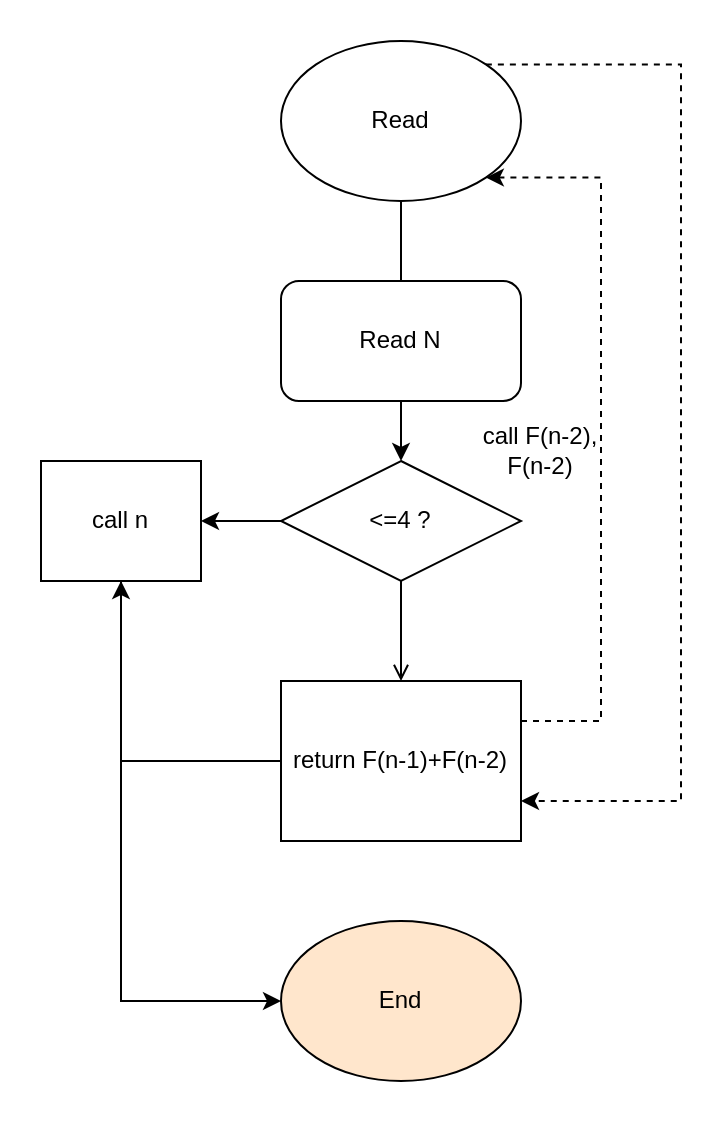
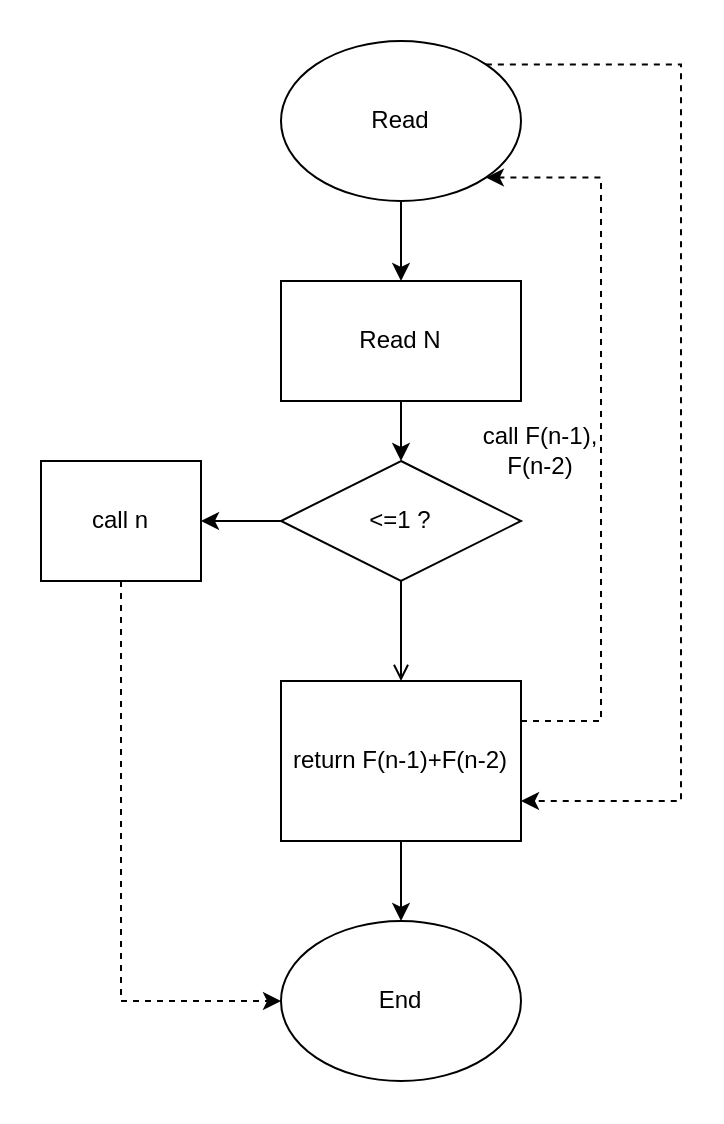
  <mxCell id="0" />
  <mxCell id="1" parent="0" />
- <mxCell id="2" style="edgeStyle=orthogonalEdgeStyle;rounded=0;orthogonalLoop=1;jettySize=auto;html=1;entryX=0.5;entryY=0;entryDx=0;entryDy=0;endArrow=none;" edge="1" parent="1" source="4" target="6"><mxGeometry relative="1" as="geometry" /></mxCell>
+ <mxCell id="2" style="edgeStyle=orthogonalEdgeStyle;rounded=0;orthogonalLoop=1;jettySize=auto;html=1;entryX=0.5;entryY=0;entryDx=0;entryDy=0;" edge="1" parent="1" source="4" target="6"><mxGeometry relative="1" as="geometry" /></mxCell>
  <mxCell id="3" style="edgeStyle=orthogonalEdgeStyle;dashed=1;rounded=0;orthogonalLoop=1;jettySize=auto;html=1;exitX=1;exitY=0;exitDx=0;exitDy=0;entryX=1;entryY=0.75;entryDx=0;entryDy=0;" edge="1" parent="1" source="4" target="14"><mxGeometry relative="1" as="geometry"><Array as="points"><mxPoint x="340" y="32" /><mxPoint x="340" y="400" /></Array></mxGeometry></mxCell>
  <mxCell id="4" value="Read" style="ellipse;whiteSpace=wrap;html=1;" vertex="1" parent="1"><mxGeometry x="140" y="20" width="120" height="80" as="geometry" /></mxCell>
  <mxCell id="5" value="" style="edgeStyle=orthogonalEdgeStyle;rounded=0;orthogonalLoop=1;jettySize=auto;html=1;" edge="1" parent="1" source="6" target="9"><mxGeometry relative="1" as="geometry" /></mxCell>
- <mxCell id="6" value="Read N" style="whiteSpace=wrap;html=1;rounded=1;" vertex="1" parent="1"><mxGeometry x="140" y="140" width="120" height="60" as="geometry" /></mxCell>
+ <mxCell id="6" value="Read N" style="rounded=0;whiteSpace=wrap;html=1;" vertex="1" parent="1"><mxGeometry x="140" y="140" width="120" height="60" as="geometry" /></mxCell>
  <mxCell id="7" value="" style="edgeStyle=orthogonalEdgeStyle;rounded=0;orthogonalLoop=1;jettySize=auto;html=1;" edge="1" parent="1" source="9" target="11"><mxGeometry relative="1" as="geometry" /></mxCell>
  <mxCell id="8" value="" style="edgeStyle=orthogonalEdgeStyle;rounded=0;orthogonalLoop=1;jettySize=auto;html=1;endArrow=open;" edge="1" parent="1" source="9" target="14"><mxGeometry relative="1" as="geometry" /></mxCell>
- <mxCell id="9" value="&amp;lt;=4 ?" style="rhombus;whiteSpace=wrap;html=1;" vertex="1" parent="1"><mxGeometry x="140" y="230" width="120" height="60" as="geometry" /></mxCell>
- <mxCell id="10" style="edgeStyle=orthogonalEdgeStyle;rounded=0;orthogonalLoop=1;jettySize=auto;html=1;entryX=0;entryY=0.5;entryDx=0;entryDy=0;" edge="1" parent="1" source="11" target="16"><mxGeometry relative="1" as="geometry"><Array as="points"><mxPoint x="60" y="500" /></Array></mxGeometry></mxCell>
+ <mxCell id="9" value="&amp;lt;=1 ?" style="rhombus;whiteSpace=wrap;html=1;" vertex="1" parent="1"><mxGeometry x="140" y="230" width="120" height="60" as="geometry" /></mxCell>
+ <mxCell id="10" style="edgeStyle=orthogonalEdgeStyle;rounded=0;orthogonalLoop=1;jettySize=auto;html=1;entryX=0;entryY=0.5;entryDx=0;entryDy=0;dashed=1;" edge="1" parent="1" source="11" target="16"><mxGeometry relative="1" as="geometry"><Array as="points"><mxPoint x="60" y="500" /></Array></mxGeometry></mxCell>
  <mxCell id="11" value="call n" style="rounded=0;whiteSpace=wrap;html=1;" vertex="1" parent="1"><mxGeometry x="20" y="230" width="80" height="60" as="geometry" /></mxCell>
  <mxCell id="12" style="edgeStyle=orthogonalEdgeStyle;dashed=1;rounded=0;orthogonalLoop=1;jettySize=auto;html=1;exitX=1;exitY=0.25;exitDx=0;exitDy=0;entryX=1;entryY=1;entryDx=0;entryDy=0;" edge="1" parent="1" source="14" target="4"><mxGeometry relative="1" as="geometry"><Array as="points"><mxPoint x="300" y="360" /><mxPoint x="300" y="88" /></Array></mxGeometry></mxCell>
- <mxCell id="13" value="" style="edgeStyle=orthogonalEdgeStyle;rounded=0;orthogonalLoop=1;jettySize=auto;html=1;" edge="1" parent="1" source="14" target="11"><mxGeometry relative="1" as="geometry" /></mxCell>
+ <mxCell id="13" value="" style="edgeStyle=orthogonalEdgeStyle;rounded=0;orthogonalLoop=1;jettySize=auto;html=1;" edge="1" parent="1" source="14" target="16"><mxGeometry relative="1" as="geometry" /></mxCell>
  <mxCell id="14" value="return F(n-1)+F(n-2)" style="rounded=0;whiteSpace=wrap;html=1;" vertex="1" parent="1"><mxGeometry x="140" y="340" width="120" height="80" as="geometry" /></mxCell>
- <mxCell id="15" value="call F(n-2), F(n-2)" style="text;strokeColor=none;align=center;fillColor=none;html=1;verticalAlign=middle;whiteSpace=wrap;rounded=0;" vertex="1" parent="1"><mxGeometry x="240" y="210" width="60" height="30" as="geometry" /></mxCell>
- <mxCell id="16" value="End" style="ellipse;whiteSpace=wrap;html=1;fillColor=#ffe6cc;" vertex="1" parent="1"><mxGeometry x="140" y="460" width="120" height="80" as="geometry" /></mxCell>
+ <mxCell id="15" value="call F(n-1), F(n-2)" style="text;strokeColor=none;align=center;fillColor=none;html=1;verticalAlign=middle;whiteSpace=wrap;rounded=0;" vertex="1" parent="1"><mxGeometry x="240" y="210" width="60" height="30" as="geometry" /></mxCell>
+ <mxCell id="16" value="End" style="ellipse;whiteSpace=wrap;html=1;" vertex="1" parent="1"><mxGeometry x="140" y="460" width="120" height="80" as="geometry" /></mxCell>
